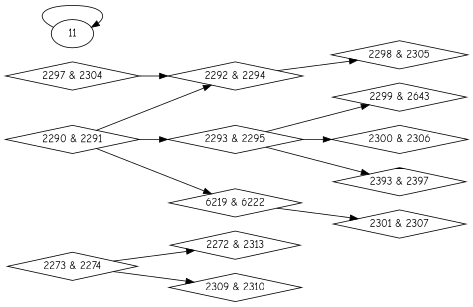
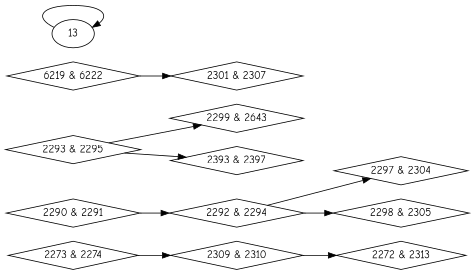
  digraph {
    fontname="Comic Neue"
    rankdir=LR
    node [fontname="Comic Neue" shape=diamond]
    edge [fontname="Comic Neue"]
    n1 [label="2272 & 2313"]
    n2 [label="2273 & 2274"]
    n3 [label="2309 & 2310"]
    n4 [label="2290 & 2291"]
    n5 [label="2292 & 2294"]
    n6 [label="2293 & 2295"]
    n7 [label="6219 & 6222"]
    n8 [label="2297 & 2304"]
    n9 [label="2298 & 2305"]
    n10 [label="2299 & 2643"]
-   n11 [label="2300 & 2306"]
    n12 [label="2393 & 2397"]
    n13 [label="2301 & 2307"]
-   13 [label=11 shape=""]
-   n2 -> n1
+   13 [shape=""]
+   n3 -> n1
    n2 -> n3
    n4 -> n5
-   n4 -> n6
-   n4 -> n7
-   n8 -> n5
+   n5 -> n8
    n5 -> n9
    n6 -> n10
-   n6 -> n11
    n6 -> n12
    n7 -> n13
    13 -> 13
  }
